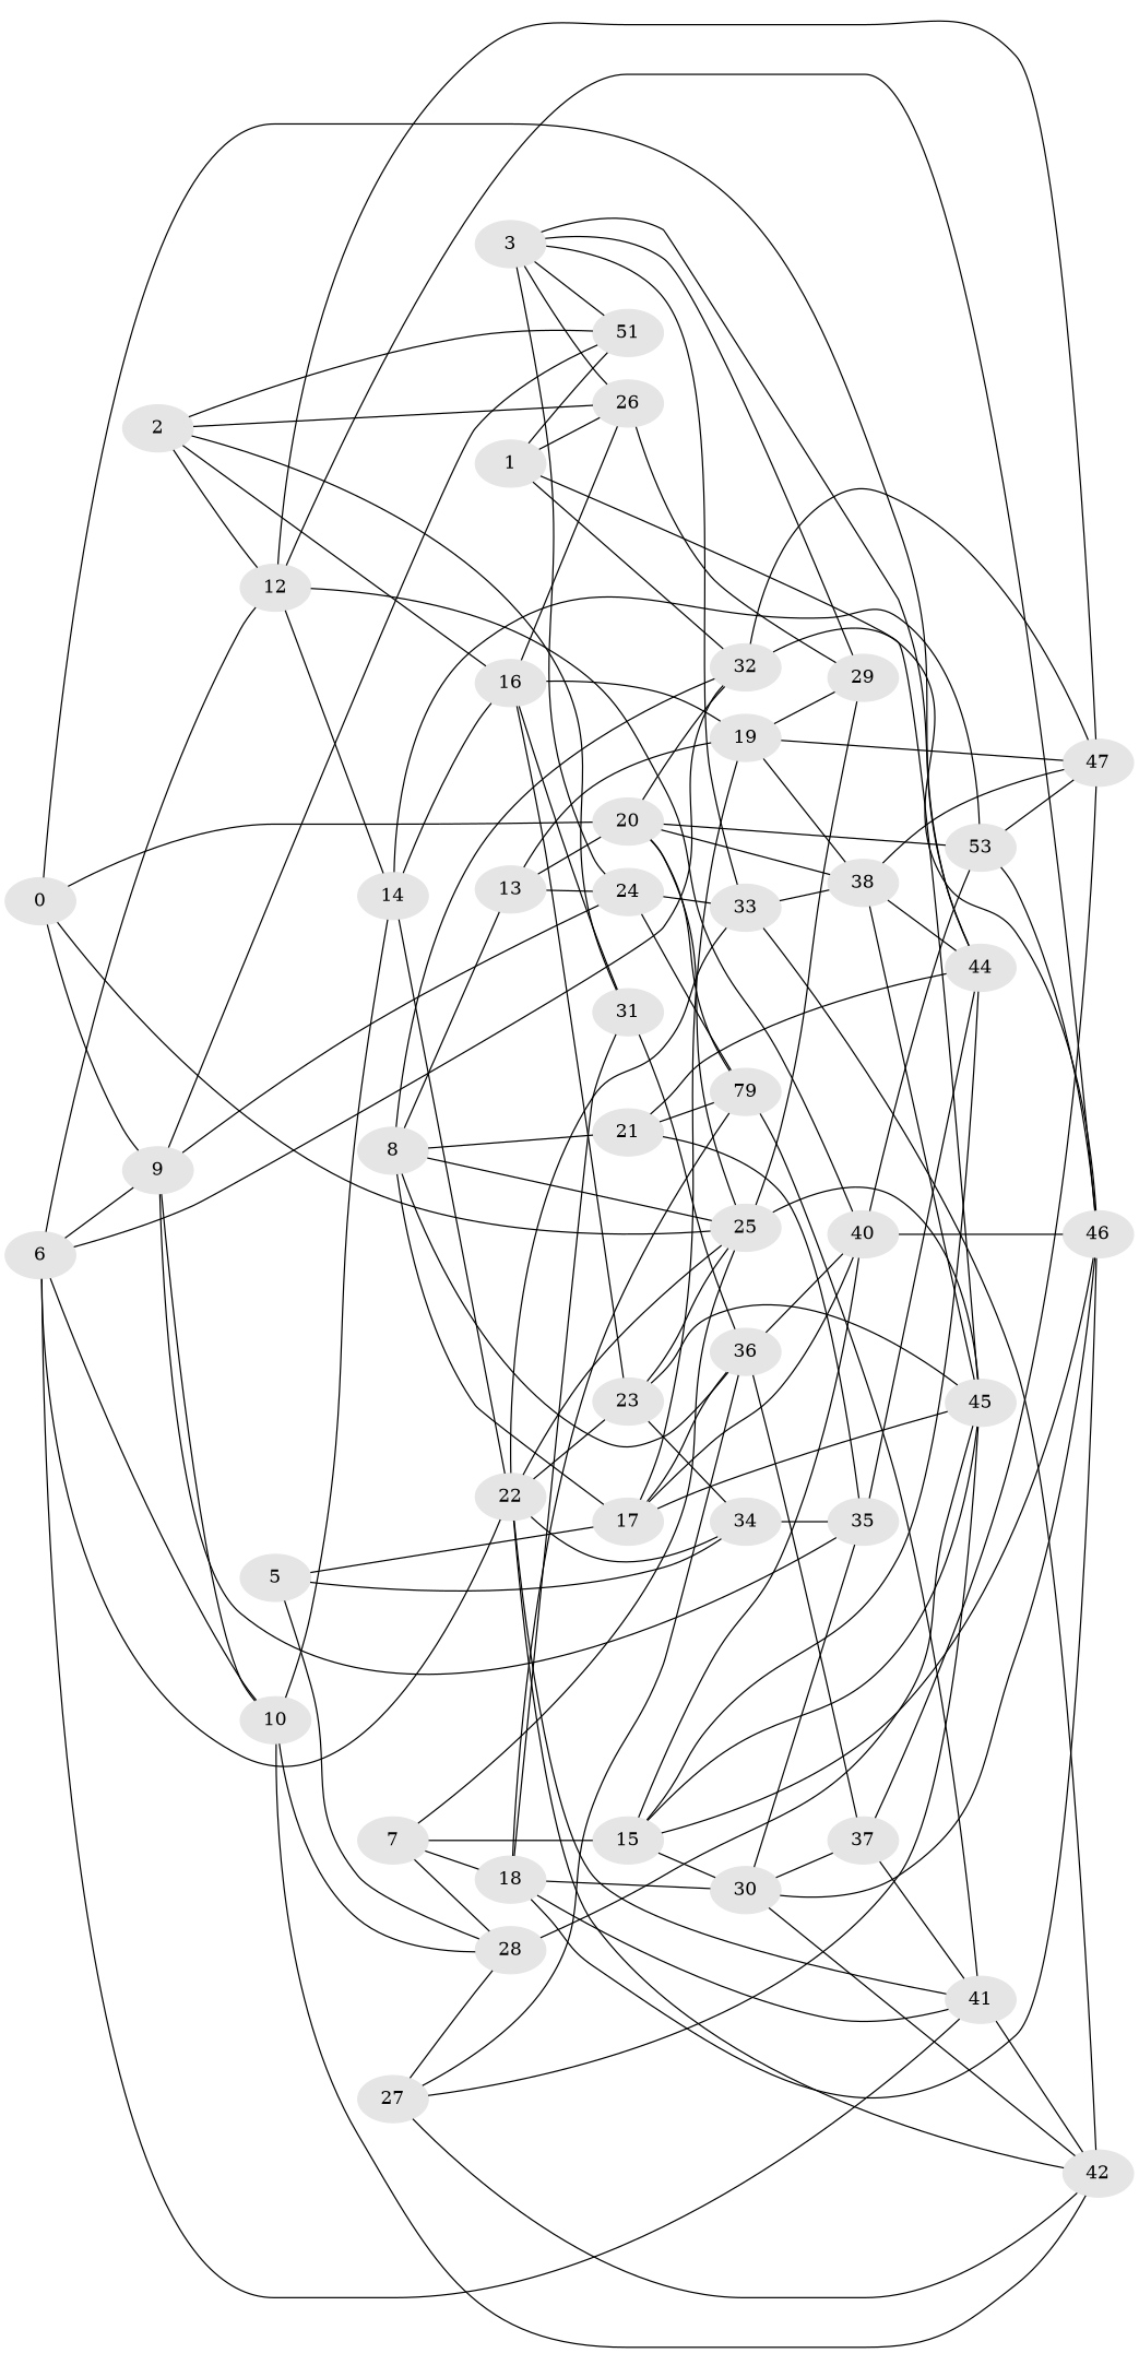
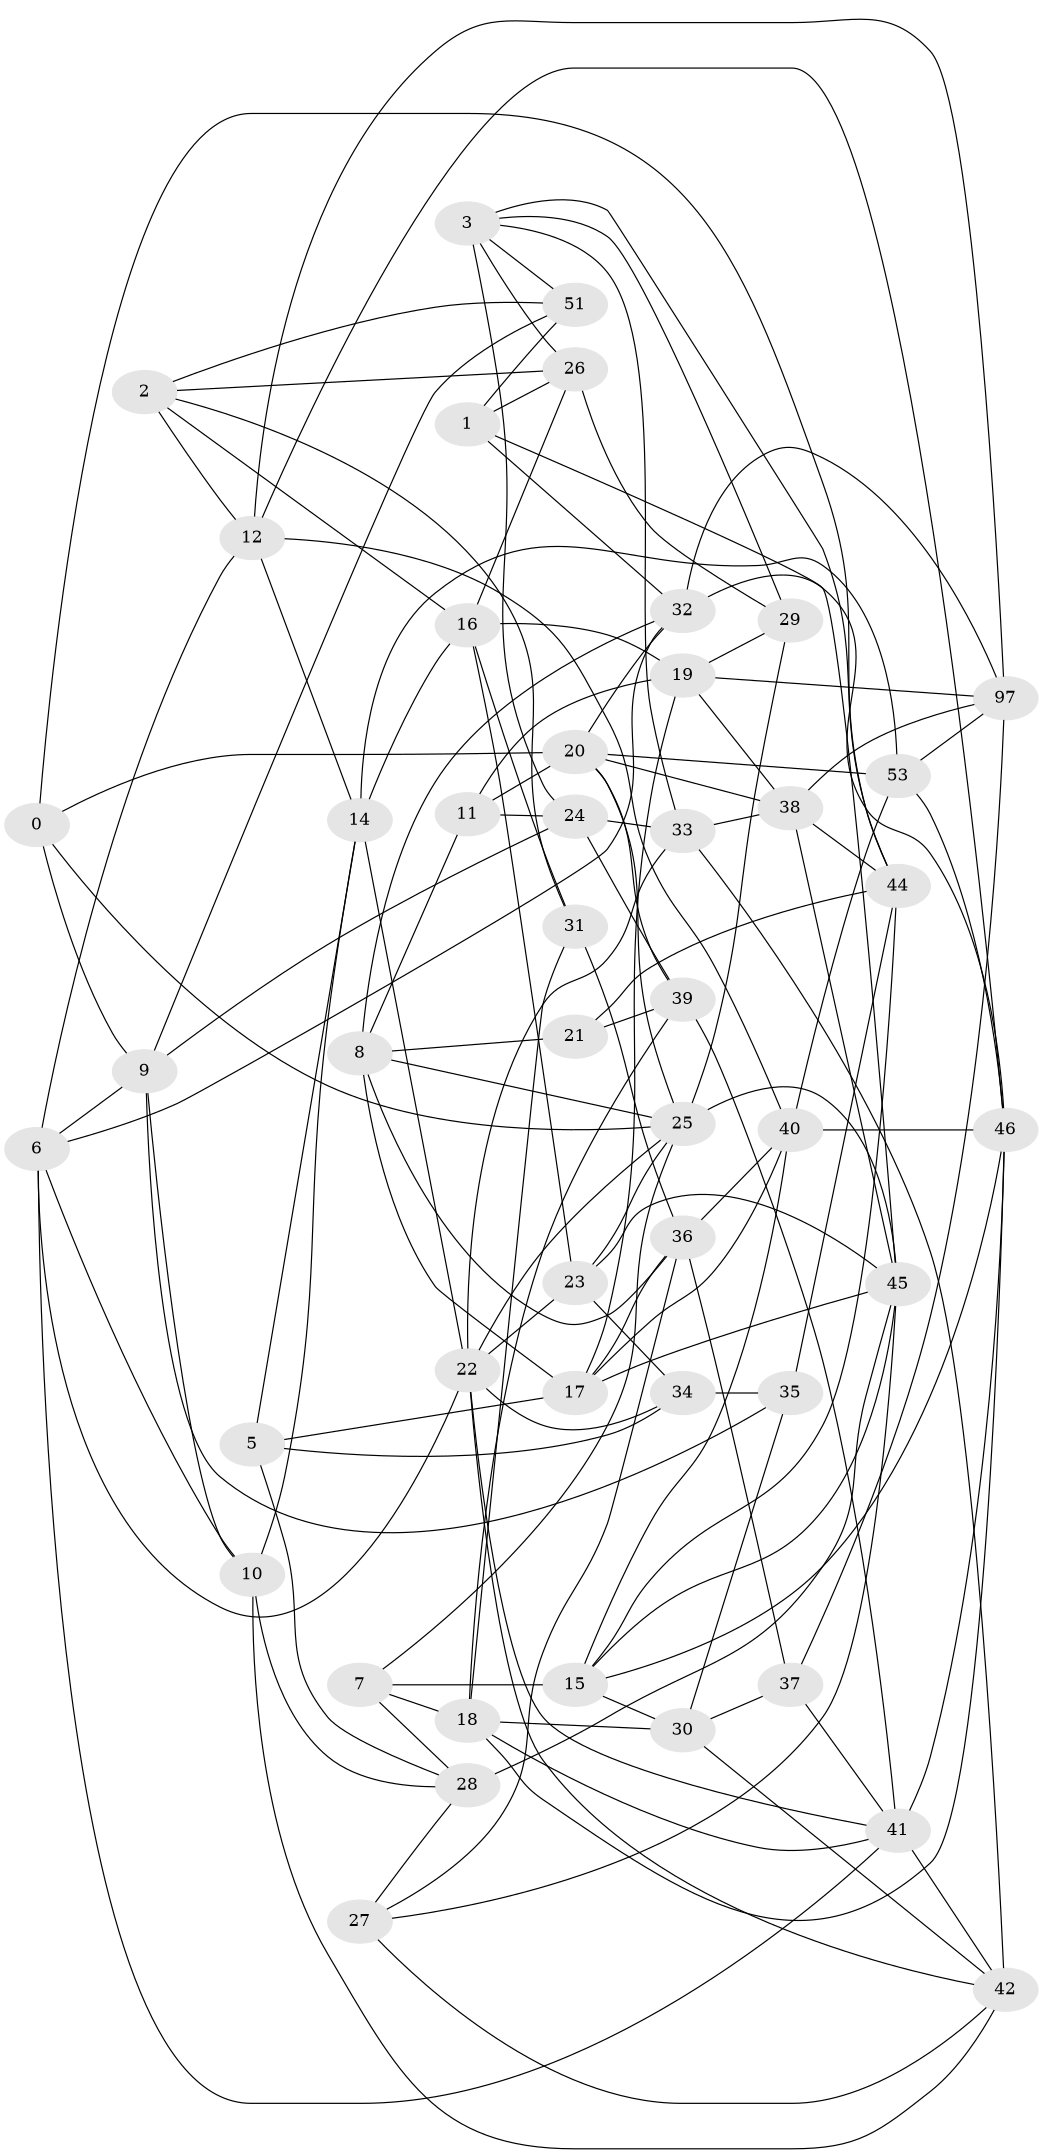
  graph {
    rankdir=LR
    node [color=gray90 style=filled]
    edge [weight=1.0]
    n1 [label=51]
    1
    26
    32
    45
    29
    46
-   47
+   47 [label=97]
    2
    12
    16
    31
    14
    40
    19
    23
    36
    3
    24
    33
    44
-   39 [label=79]
+   39
    42
    38
    n25 [label=0]
    9
    20
    25
    10
    35
    n31 [label=53]
    5
    17
    28
    34
    22
    6
    41
    7
    15
    18
    30
    8
-   13
+   13 [label=11]
    21
    37
    27
    1 -- n1
    1 -- 26
    1 -- 32
    1 -- 45
    26 -- 29
    32 -- 46
    32 -- 47
    2 -- n1 [weight=2.0]
    2 -- 26
    2 -- 12
    2 -- 16
    2 -- 31
    12 -- 46
    12 -- 47
    12 -- 14
    12 -- 40
    16 -- 26
    16 -- 31
    16 -- 19
    16 -- 23
    31 -- 36
    14 -- 16
    14 -- n31
    14 -- 22
    40 -- 46
    40 -- n31
    19 -- 29
    19 -- 47
    19 -- 38
    23 -- 45
    23 -- 25
    23 -- 34 [weight=2.0]
    36 -- 40
    36 -- 37
    3 -- n1 [weight=2.0]
    3 -- 26 [weight=2.0]
    3 -- 29
    3 -- 24
    3 -- 33
    3 -- 44
    24 -- 33 [weight=2.0]
    24 -- 39
    33 -- 42
    33 -- 38
    39 -- 41
    38 -- 45
    38 -- 47
    38 -- 44
    n25 -- 44
    n25 -- 9
    n25 -- 20
    n25 -- 25
    9 -- n1
    9 -- 24
    9 -- 10
    9 -- 35
    20 -- 32
    20 -- 39 [weight=2.0]
    20 -- 38
    20 -- 25
    20 -- n31
    25 -- 45
    25 -- 29
    10 -- 14
    10 -- 42
    10 -- 28 [weight=2.0]
    35 -- 44
    n31 -- 46 [weight=2.0]
    n31 -- 47
+   5 -- 14
    5 -- 17
    5 -- 28
    5 -- 34
    17 -- 45
    17 -- 40
    17 -- 19
    17 -- 36
    28 -- 45
    34 -- 35 [weight=2.0]
    22 -- 23
    22 -- 33
    22 -- 42
    22 -- 25
    22 -- 34
    22 -- 41
    6 -- 32
    6 -- 12
    6 -- 9
    6 -- 10
    6 -- 22
    6 -- 41
    41 -- 42
    7 -- 25
    7 -- 28
    7 -- 15
    7 -- 18
    15 -- 45
    15 -- 46
    15 -- 40
    15 -- 44
    15 -- 30
    18 -- 46
    18 -- 31
    18 -- 39
    18 -- 41
    18 -- 30
-   30 -- 46
+   41 -- 46
    30 -- 42
    30 -- 35
    30 -- 37
    8 -- 32
    8 -- 36
    8 -- 25
    8 -- 17
    8 -- 13
    8 -- 21
    13 -- 19
    13 -- 24
    13 -- 20
    21 -- 44
    21 -- 39
-   21 -- 35
    37 -- 47
    37 -- 41
    27 -- 45
    27 -- 36
    27 -- 42
    27 -- 28
  }
